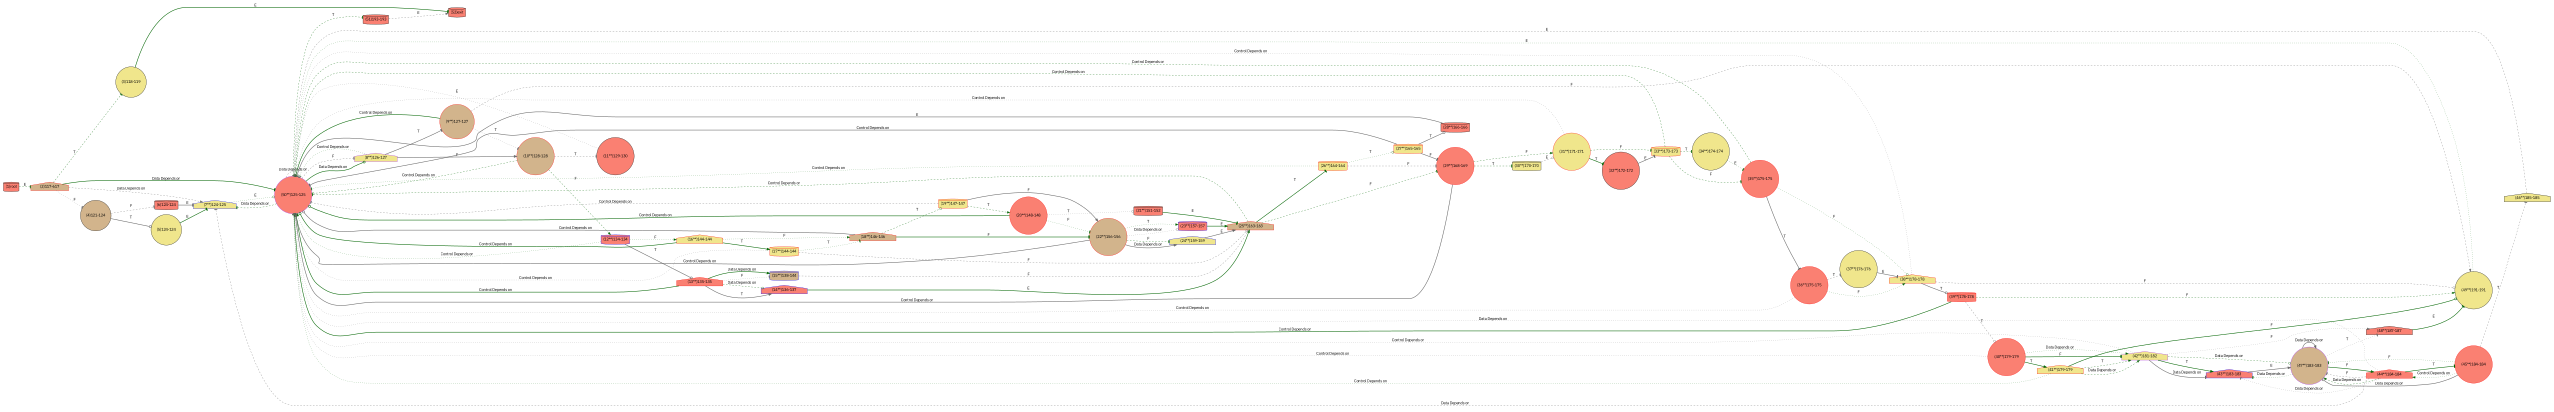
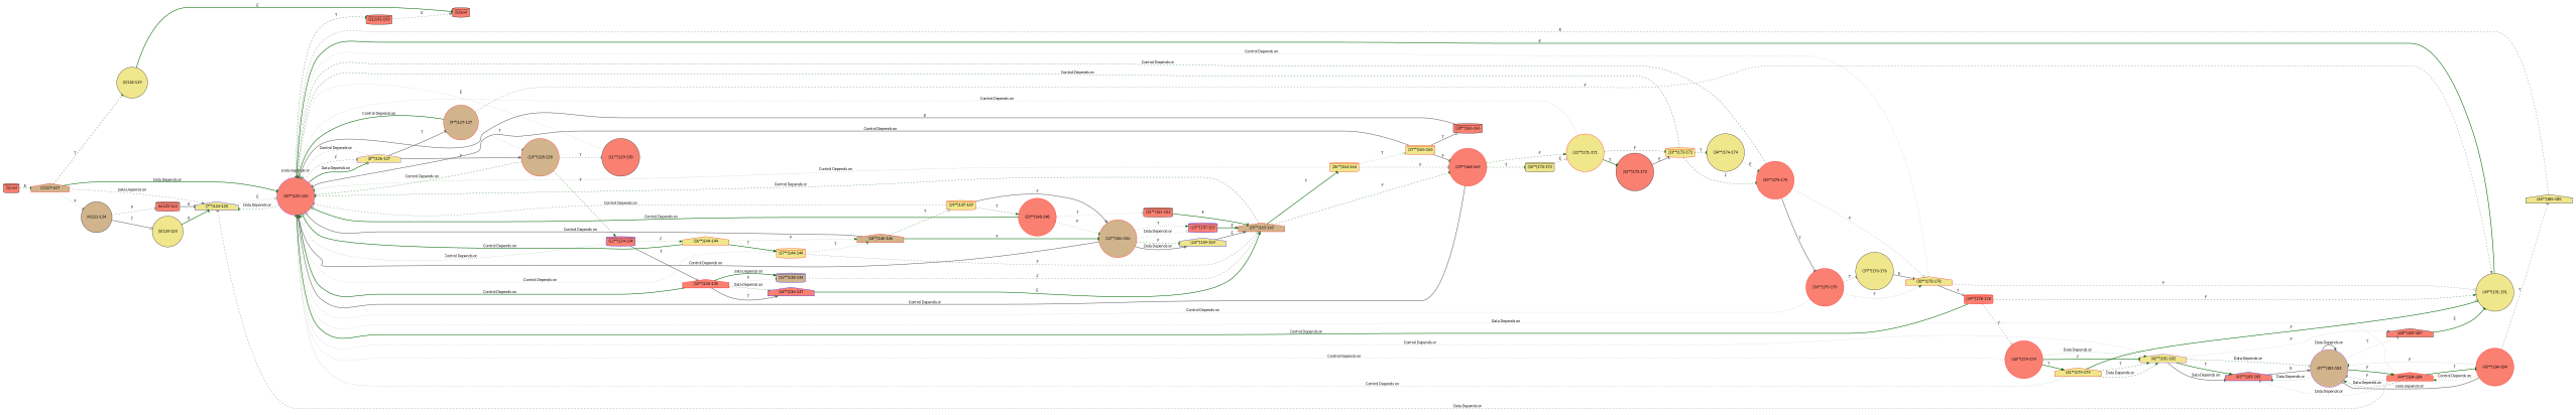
  digraph {
    fontname="IBM Plex Sans"
    rankdir=LR
    node [fillcolor=salmon fontname="IBM Plex Sans" shape=circle style=filled color=red]
    edge [arrowhead=tee color=darkgreen fontname="IBM Plex Sans" style=bold]
    n1 [label="(1)root" shape=cylinder color=""]
    n2 [fillcolor=tan label="(2)117-617" shape=house]
    n3 [fillcolor=khaki label="(3)118-119" color=""]
    n4 [fillcolor=tan label="(4)121-124" color=""]
    n5 [color=blue fillcolor=khaki label="(7**)124-125" shape=house]
    n6 [color=purple label="(50**)125-125"]
    n7 [label="(52)exit" shape=cylinder color=""]
    n8 [fillcolor=khaki label="(5)124-124" color=""]
    n9 [label="(6)124-124" shape=cylinder color=""]
    n10 [color=purple fillcolor=khaki label="(8**)126-127" shape=house]
    n11 [label="(51)193-193" shape=cylinder color=""]
    n12 [fillcolor=tan label="(9**)127-127"]
    n13 [fillcolor=tan label="(10**)128-128"]
    n14 [fillcolor=khaki label="(49**)191-191" color=""]
    n15 [label="(11**)129-130" color=""]
    n16 [color=blue label="(12**)134-134" shape=cylinder]
    n17 [label="(13**)135-135" shape=house]
    n18 [fillcolor=khaki label="(16**)144-144" shape=house]
    n19 [color=blue label="(14**)136-137" shape=house]
    n20 [color=blue fillcolor=tan label="(15**)138-144" shape=cylinder]
    n21 [fillcolor=khaki label="(17**)144-144" shape=cylinder]
    n22 [fillcolor=tan label="(18**)146-146" shape=house]
    n23 [fillcolor=tan label="(25**)163-163" shape=house]
    n24 [fillcolor=khaki label="(26**)164-164" shape=cylinder]
    n25 [label="(29**)168-169"]
    n26 [fillcolor=khaki label="(19**)147-147" shape=cylinder]
    n27 [fillcolor=tan label="(22**)156-156"]
    n28 [label="(20**)148-148"]
    n29 [label="(21**)151-152" shape=cylinder color=""]
    n30 [color=blue label="(23**)157-157" shape=cylinder]
    n31 [color=blue fillcolor=khaki label="(24**)159-159" shape=house]
    n32 [fillcolor=khaki label="(27**)165-165" shape=cylinder]
    n33 [fillcolor=khaki label="(31**)171-171"]
    n34 [fillcolor=khaki label="(30**)170-170" shape=cylinder color=""]
    n35 [label="(28**)166-166" shape=cylinder color=""]
    n36 [label="(32**)172-172" color=""]
    n37 [fillcolor=khaki label="(33**)173-173" shape=cylinder]
    n38 [fillcolor=khaki label="(34**)174-174" color=""]
    n39 [label="(35**)175-175"]
    n40 [fillcolor=khaki label="(38**)178-178" shape=house]
    n41 [label="(36**)175-175"]
    n42 [label="(39**)178-178" shape=cylinder]
    n43 [fillcolor=khaki label="(37**)176-176" color=""]
    n44 [label="(40**)179-179"]
    n45 [color=purple fillcolor=khaki label="(42**)181-182" shape=house]
    n46 [fillcolor=khaki label="(41**)179-179" shape=house]
    n47 [color=blue label="(43**)183-183" shape=house]
    n48 [color=purple fillcolor=tan label="(47**)183-183"]
    n49 [label="(48**)187-187" shape=house color=""]
    n50 [label="(44**)184-184" shape=house]
    n51 [fillcolor=khaki label="(46**)185-185" shape=house color=""]
    n52 [label="(45**)184-184"]
    n1 -> n2 [label=E style=dashed]
    n2 -> n3 [label=T style=dashed]
    n2 -> n4 [color=gray40 label=F style=dotted]
    n2 -> n5 [arrowhead=normal color=gray40 label="Data Depends on" style=dashed]
    n2 -> n6 [label="Data Depends on"]
    n3 -> n7 [label=E]
    n4 -> n8 [arrowhead=odot color=gray40 label=T]
    n4 -> n9 [color=gray40 label=F style=dashed]
    n5 -> n6 [arrowhead=odot label=E style=dotted]
    n6 -> n5 [label="Data Depends on" style=dashed]
    n6 -> n6 [color=gray40 label="Data Depends on" style=dashed]
    n6 -> n10 [color=gray40 label=F style=dashed]
    n6 -> n10 [arrowhead=odot label="Data Depends on"]
    n6 -> n11 [label=T style=dashed]
    n8 -> n5 [label=E]
    n9 -> n5 [color=gray40 label=E]
    n10 -> n6 [arrowhead=odot label="Control Depends on" style=dotted]
    n10 -> n12 [color=gray40 label=T]
    n10 -> n13 [arrowhead=normal color=gray40 label=F]
    n11 -> n7 [arrowhead=normal color=gray40 label=E style=dashed]
    n12 -> n6 [label="Control Depends on"]
    n12 -> n13 [color=gray40 label=T style=dotted]
    n12 -> n14 [arrowhead=normal color=gray40 label=F style=dashed]
    n13 -> n6 [arrowhead=odot label="Control Depends on" style=dashed]
    n13 -> n15 [color=gray40 label=T style=dashed]
    n13 -> n16 [arrowhead=normal label=F style=dashed]
-   n14 -> n6 [label=E style=dotted]
+   n14 -> n6 [label=E]
    n15 -> n6 [arrowhead=odot color=gray40 label=E style=dotted]
    n16 -> n6 [arrowhead=normal label="Control Depends on" style=dotted]
    n16 -> n17 [arrowhead=odot color=gray40 label=T]
    n16 -> n18 [arrowhead=normal label=F style=dotted]
    n17 -> n6 [arrowhead=normal label="Control Depends on"]
    n17 -> n19 [arrowhead=normal color=gray40 label=T]
    n17 -> n19 [arrowhead=odot label="Data Depends on" style=dashed]
    n17 -> n20 [color=gray40 label=F style=dotted]
    n17 -> n20 [arrowhead=normal label="Data Depends on"]
    n18 -> n6 [arrowhead=odot label="Control Depends on"]
    n18 -> n21 [arrowhead=normal label=T]
    n18 -> n22 [arrowhead=normal label=F style=dotted]
    n19 -> n23 [arrowhead=normal label=E]
    n20 -> n23 [arrowhead=odot color=gray40 label=F style=dashed]
    n21 -> n6 [arrowhead=normal color=gray40 label="Control Depends on" style=dotted]
    n21 -> n22 [label=T style=dotted]
    n21 -> n23 [arrowhead=odot color=gray40 label=F style=dashed]
    n22 -> n6 [arrowhead=odot color=gray40 label="Control Depends on"]
    n22 -> n26 [arrowhead=odot label=T style=dashed]
    n22 -> n27 [label=F]
    n23 -> n6 [label="Control Depends on" style=dashed]
    n23 -> n24 [label=T]
    n23 -> n25 [label=F style=dashed]
    n24 -> n6 [label="Control Depends on" style=dotted]
    n24 -> n25 [color=gray40 label=F style=dashed]
    n24 -> n32 [arrowhead=odot label=T style=dotted]
    n25 -> n6 [color=gray40 label="Control Depends on"]
    n25 -> n33 [arrowhead=normal label=F style=dashed]
    n25 -> n34 [label=T style=dashed]
    n26 -> n6 [color=gray40 label="Control Depends on" style=dashed]
    n26 -> n27 [arrowhead=normal color=gray40 label=F]
    n26 -> n28 [arrowhead=normal label=T style=dashed]
    n27 -> n6 [arrowhead=normal color=gray40 label="Control Depends on"]
    n27 -> n30 [arrowhead=normal label=T style=dotted]
    n27 -> n30 [arrowhead=odot color=gray40 label="Data Depends on" style=dotted]
    n27 -> n31 [label=F style=dashed]
    n27 -> n31 [arrowhead=normal color=gray40 label="Data Depends on"]
    n28 -> n6 [arrowhead=odot label="Control Depends on"]
    n28 -> n27 [label=F style=dotted]
    n28 -> n29 [arrowhead=odot color=gray40 label=T style=dotted]
    n29 -> n23 [label=E]
    n30 -> n23 [arrowhead=normal label=E]
    n31 -> n23 [arrowhead=normal color=gray40 label=E]
    n32 -> n6 [color=gray40 label="Control Depends on"]
    n32 -> n25 [color=gray40 label=F]
    n32 -> n35 [arrowhead=odot color=gray40 label=T]
    n33 -> n6 [arrowhead=odot color=gray40 label="Control Depends on" style=dotted]
    n33 -> n36 [label=T]
    n33 -> n37 [label=F style=dashed]
    n34 -> n33 [arrowhead=odot color=gray40 label=E style=dashed]
    n35 -> n6 [color=gray40 label=E]
    n36 -> n37 [color=gray40 label=E]
    n37 -> n6 [arrowhead=odot label="Control Depends on" style=dashed]
    n37 -> n38 [label=T style=dashed]
    n37 -> n39 [label=F style=dashed]
    n38 -> n39 [label=E style=dotted]
    n39 -> n6 [arrowhead=odot label="Control Depends on" style=dashed]
    n39 -> n40 [arrowhead=odot label=F style=dotted]
    n39 -> n41 [color=gray40 label=T]
    n40 -> n6 [arrowhead=odot color=gray40 label="Control Depends on" style=dotted]
    n40 -> n14 [arrowhead=odot color=gray40 label=F style=dashed]
    n40 -> n42 [arrowhead=odot color=gray40 label=T]
    n41 -> n6 [arrowhead=normal color=gray40 label="Control Depends on" style=dotted]
    n41 -> n40 [arrowhead=normal label=F style=dotted]
    n41 -> n43 [color=gray40 label=T style=dashed]
    n42 -> n6 [label="Control Depends on"]
    n42 -> n14 [arrowhead=normal label=F style=dashed]
    n42 -> n44 [arrowhead=odot color=gray40 label=T style=dashed]
    n43 -> n40 [color=gray40 label=E]
    n44 -> n6 [color=gray40 label="Control Depends on" style=dotted]
    n44 -> n45 [label=F]
    n44 -> n45 [arrowhead=normal label="Data Depends on" style=dotted]
    n44 -> n46 [arrowhead=normal label=T]
    n45 -> n6 [arrowhead=odot color=gray40 label="Control Depends on" style=dotted]
    n45 -> n47 [arrowhead=normal label=T]
    n45 -> n47 [color=gray40 label="Data Depends on"]
    n45 -> n48 [arrowhead=odot label="Data Depends on" style=dashed]
    n45 -> n49 [arrowhead=normal color=gray40 label=F style=dotted]
    n46 -> n6 [arrowhead=odot label="Control Depends on" style=dotted]
    n46 -> n14 [arrowhead=odot label=F]
    n46 -> n45 [arrowhead=normal label=T style=dashed]
    n46 -> n45 [arrowhead=normal label="Data Depends on" style=dashed]
    n47 -> n48 [arrowhead=normal color=gray40 label=E]
    n48 -> n47 [label="Data Depends on" style=dotted]
    n48 -> n48 [arrowhead=normal color=gray40 label="Data Depends on"]
    n48 -> n49 [color=gray40 label=T style=dotted]
    n48 -> n50 [arrowhead=normal label=F]
    n49 -> n14 [label=E]
    n50 -> n5 [color=gray40 label="Data Depends on" style=dashed]
    n50 -> n6 [color=gray40 label="Data Depends on" style=dotted]
    n50 -> n47 [color=gray40 label="Data Depends on" style=dotted]
    n50 -> n48 [color=gray40 label=F style=dashed]
    n50 -> n48 [arrowhead=normal label="Data Depends on" style=dashed]
    n50 -> n52 [label=T]
    n51 -> n6 [color=gray40 label=E style=dashed]
    n52 -> n48 [label=F style=dotted]
    n52 -> n48 [arrowhead=odot color=gray40 label="Data Depends on"]
    n52 -> n50 [arrowhead=normal label="Control Depends on" style=dotted]
    n52 -> n51 [color=gray40 label=T style=dashed]
  }
